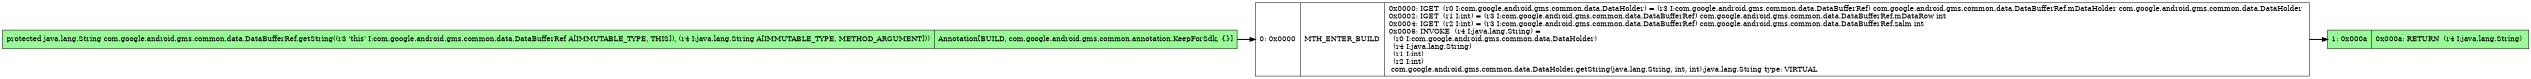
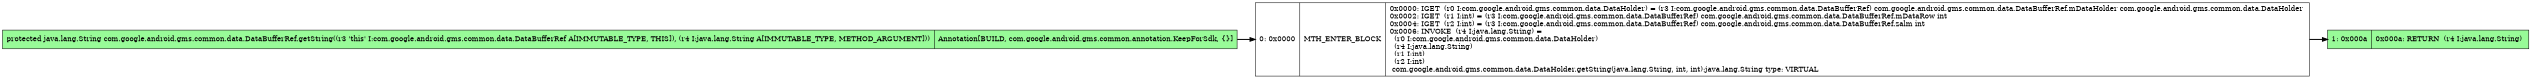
  digraph {
    rankdir=LR
    node [shape=record style=filled fillcolor=palegreen]
    edge [style=bold]
-   n1 [label="{0\:\ 0x0000|MTH_ENTER_BUILD\l|0x0000: IGET  (r0 I:com.google.android.gms.common.data.DataHolder) = (r3 I:com.google.android.gms.common.data.DataBufferRef) com.google.android.gms.common.data.DataBufferRef.mDataHolder com.google.android.gms.common.data.DataHolder \l0x0002: IGET  (r1 I:int) = (r3 I:com.google.android.gms.common.data.DataBufferRef) com.google.android.gms.common.data.DataBufferRef.mDataRow int \l0x0004: IGET  (r2 I:int) = (r3 I:com.google.android.gms.common.data.DataBufferRef) com.google.android.gms.common.data.DataBufferRef.zalm int \l0x0006: INVOKE  (r4 I:java.lang.String) = \l  (r0 I:com.google.android.gms.common.data.DataHolder)\l  (r4 I:java.lang.String)\l  (r1 I:int)\l  (r2 I:int)\l com.google.android.gms.common.data.DataHolder.getString(java.lang.String, int, int):java.lang.String type: VIRTUAL \l}" fillcolor=white]
+   n1 [label="{0\:\ 0x0000|MTH_ENTER_BLOCK\l|0x0000: IGET  (r0 I:com.google.android.gms.common.data.DataHolder) = (r3 I:com.google.android.gms.common.data.DataBufferRef) com.google.android.gms.common.data.DataBufferRef.mDataHolder com.google.android.gms.common.data.DataHolder \l0x0002: IGET  (r1 I:int) = (r3 I:com.google.android.gms.common.data.DataBufferRef) com.google.android.gms.common.data.DataBufferRef.mDataRow int \l0x0004: IGET  (r2 I:int) = (r3 I:com.google.android.gms.common.data.DataBufferRef) com.google.android.gms.common.data.DataBufferRef.zalm int \l0x0006: INVOKE  (r4 I:java.lang.String) = \l  (r0 I:com.google.android.gms.common.data.DataHolder)\l  (r4 I:java.lang.String)\l  (r1 I:int)\l  (r2 I:int)\l com.google.android.gms.common.data.DataHolder.getString(java.lang.String, int, int):java.lang.String type: VIRTUAL \l}" fillcolor=white]
    n2 [label="{1\:\ 0x000a|0x000a: RETURN  (r4 I:java.lang.String) \l}"]
    n3 [label="{protected java.lang.String com.google.android.gms.common.data.DataBufferRef.getString((r3 'this' I:com.google.android.gms.common.data.DataBufferRef A[IMMUTABLE_TYPE, THIS]), (r4 I:java.lang.String A[IMMUTABLE_TYPE, METHOD_ARGUMENT]))  | Annotation[BUILD, com.google.android.gms.common.annotation.KeepForSdk, \{\}]\l}"]
    n1 -> n2
    n3 -> n1
  }
